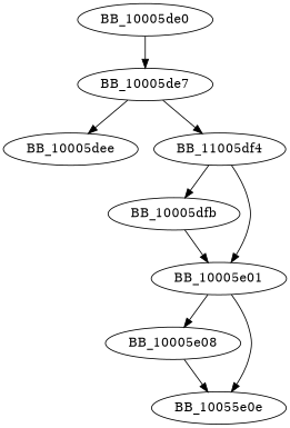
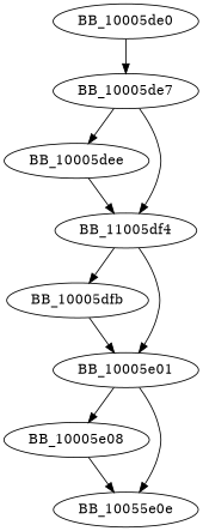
  digraph {
    BB_10005de0
    BB_10005de7
    BB_10005dee
    n4 [label=BB_11005df4]
    BB_10005dfb
    BB_10005e01
    BB_10005e08
    n8 [label=BB_10055e0e]
    BB_10005de0 -> BB_10005de7
    BB_10005de7 -> BB_10005dee
    BB_10005de7 -> n4
+   BB_10005dee -> n4
    n4 -> BB_10005dfb
    n4 -> BB_10005e01
    BB_10005dfb -> BB_10005e01
    BB_10005e01 -> BB_10005e08
    BB_10005e01 -> n8
    BB_10005e08 -> n8
  }
